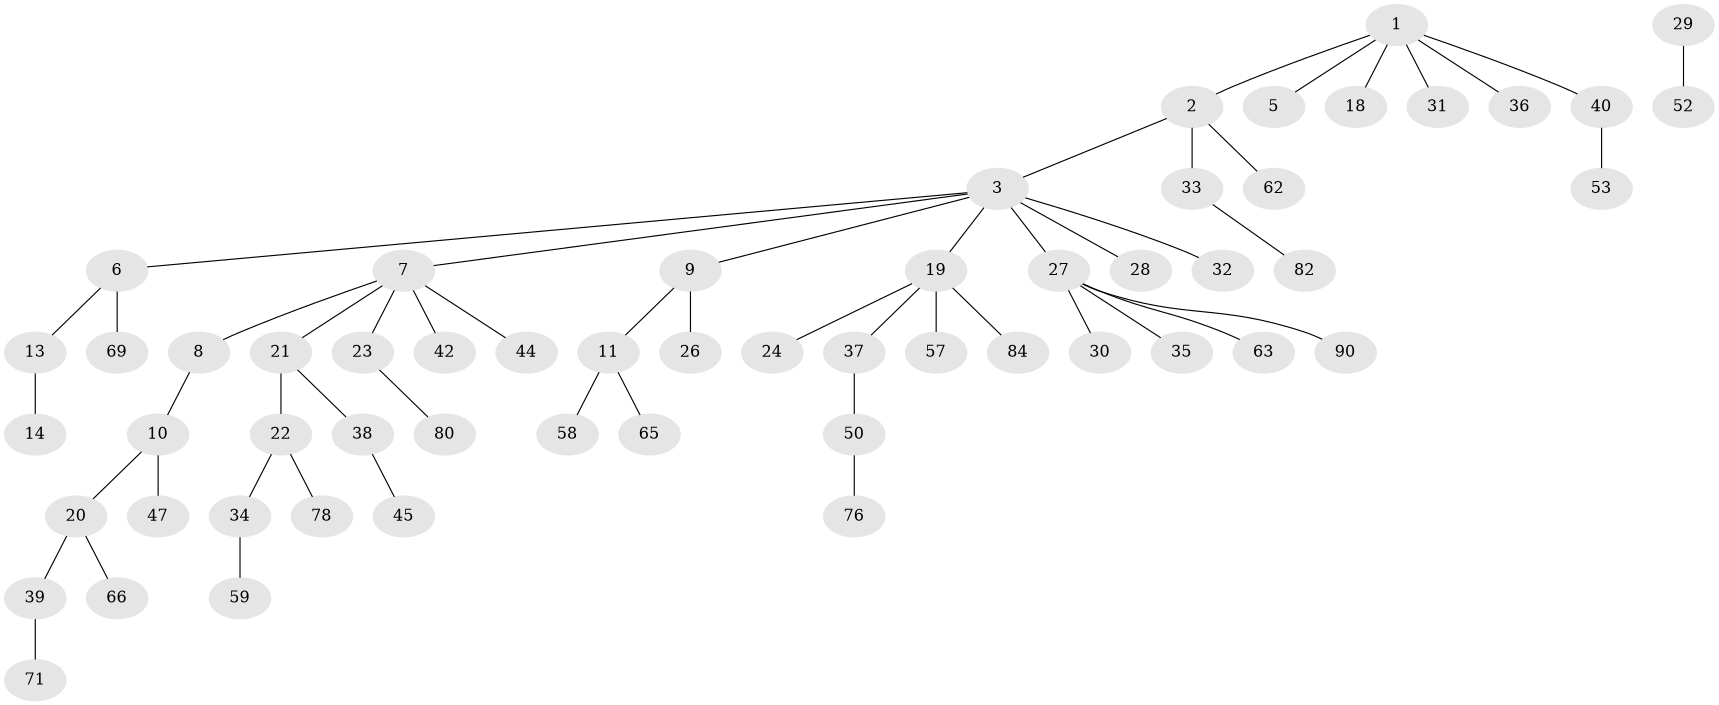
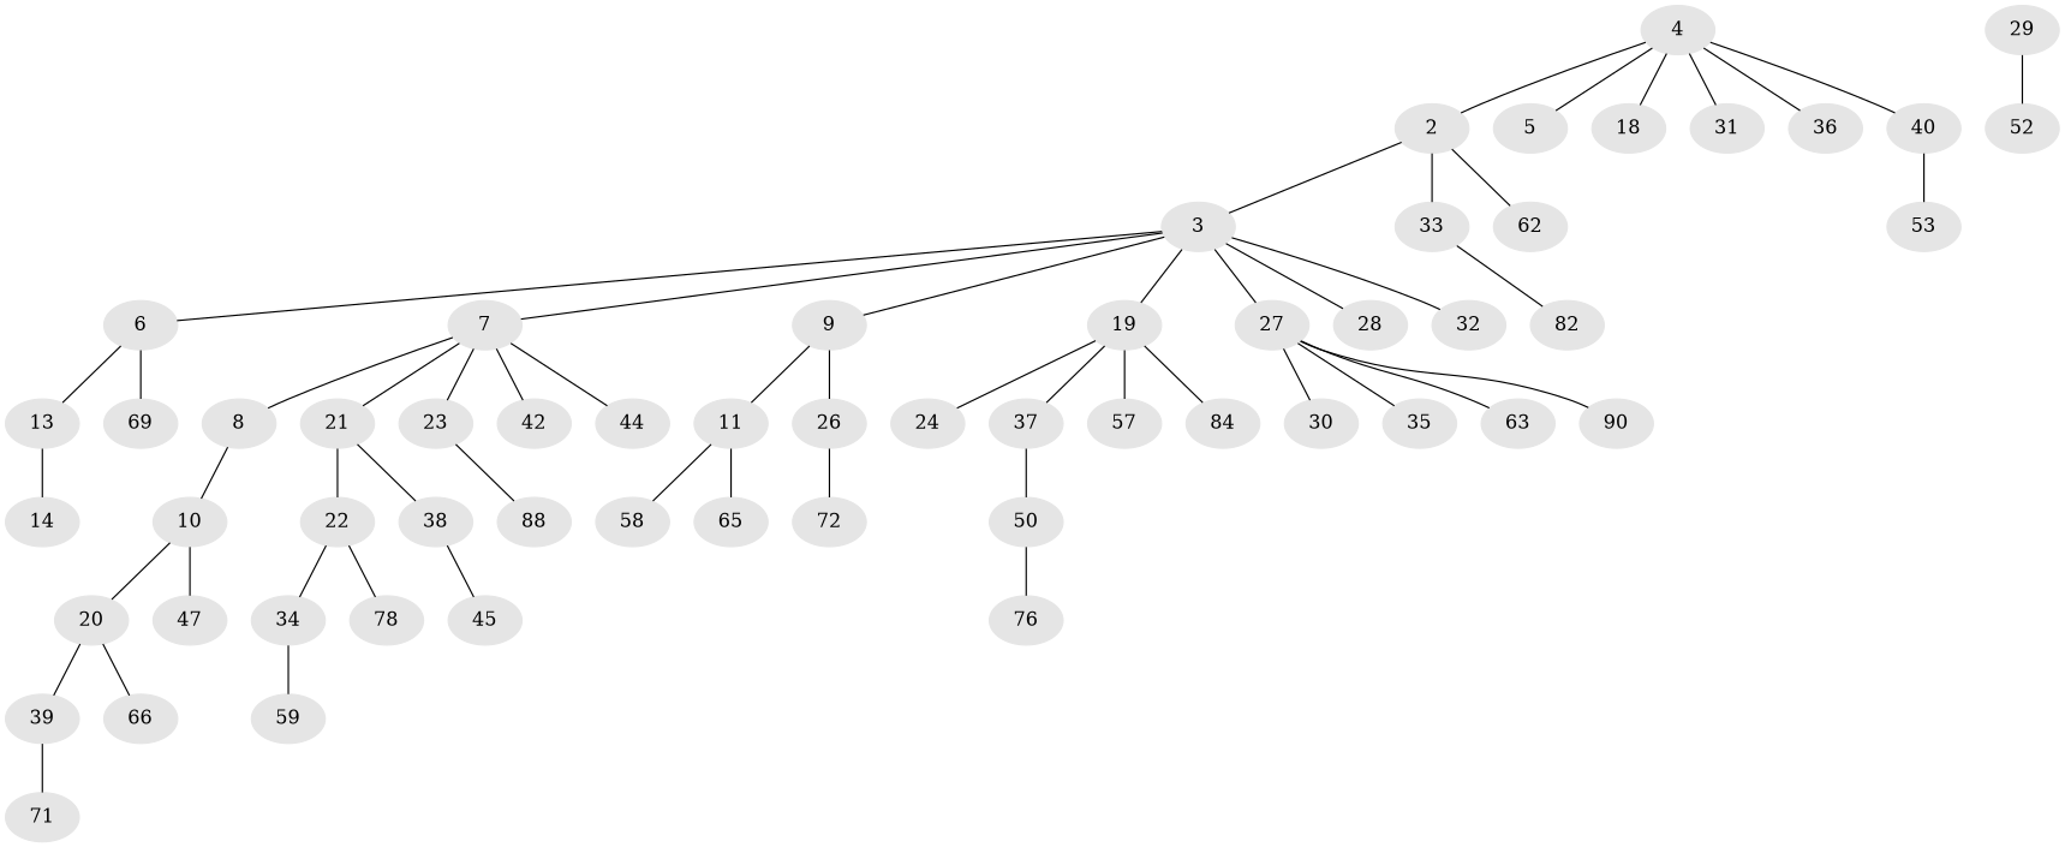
  graph {
    node [color=gray90 style=filled]
-   1 [super="+4"]
+   1 [super="+4" label=4]
    2 [super="+60"]
    5
    18
    31
    36
    40 [super="+64"]
    3 [super="+17"]
    33 [super="+68"]
    62 [super="+77"]
    53 [super="+81"]
    6 [super="+61"]
    7 [super="+12"]
    9
    19 [super="+56"]
    27 [super="+55"]
    28 [super="+83"]
    32
    82
    13 [super="+48"]
    69
    8 [super="+51"]
    21
    23 [super="+49"]
    42
    44
    11 [super="+15"]
    26 [super="+43"]
    24
    37 [super="+74"]
    57
    84
    30 [super="+46"]
    35
    63
    n36 [label=90]
    14
    10 [super="+16"]
    22 [super="+67"]
    38 [super="+75"]
-   80
+   80 [label=88]
    20 [super="+25"]
    47 [super="+79"]
    58
    65
+   72
    39 [super="+73"]
    66
    29 [super="+41"]
    52
    50 [super="+54"]
    71
    34
    78
    45
    59
    76
    1 -- 2
    1 -- 5
    1 -- 18
    1 -- 31
    1 -- 36
    1 -- 40
    2 -- 3
    2 -- 33
    2 -- 62
    40 -- 53
    3 -- 6
    3 -- 7
    3 -- 9
    3 -- 19
    3 -- 27
    3 -- 28
    3 -- 32
    33 -- 82
    6 -- 13
    6 -- 69
    7 -- 8
    7 -- 21
    7 -- 23
    7 -- 42
    7 -- 44
    9 -- 11
    9 -- 26
    19 -- 24
    19 -- 37
    19 -- 57
    19 -- 84
    27 -- 30
    27 -- 35
    27 -- 63
    27 -- n36
    13 -- 14
    8 -- 10
    21 -- 22
    21 -- 38
    23 -- 80
    11 -- 58
    11 -- 65
+   26 -- 72
    37 -- 50
    10 -- 20
    10 -- 47
    22 -- 34
    22 -- 78
    38 -- 45
    20 -- 39
    20 -- 66
    39 -- 71
    29 -- 52
    50 -- 76
    34 -- 59
  }
